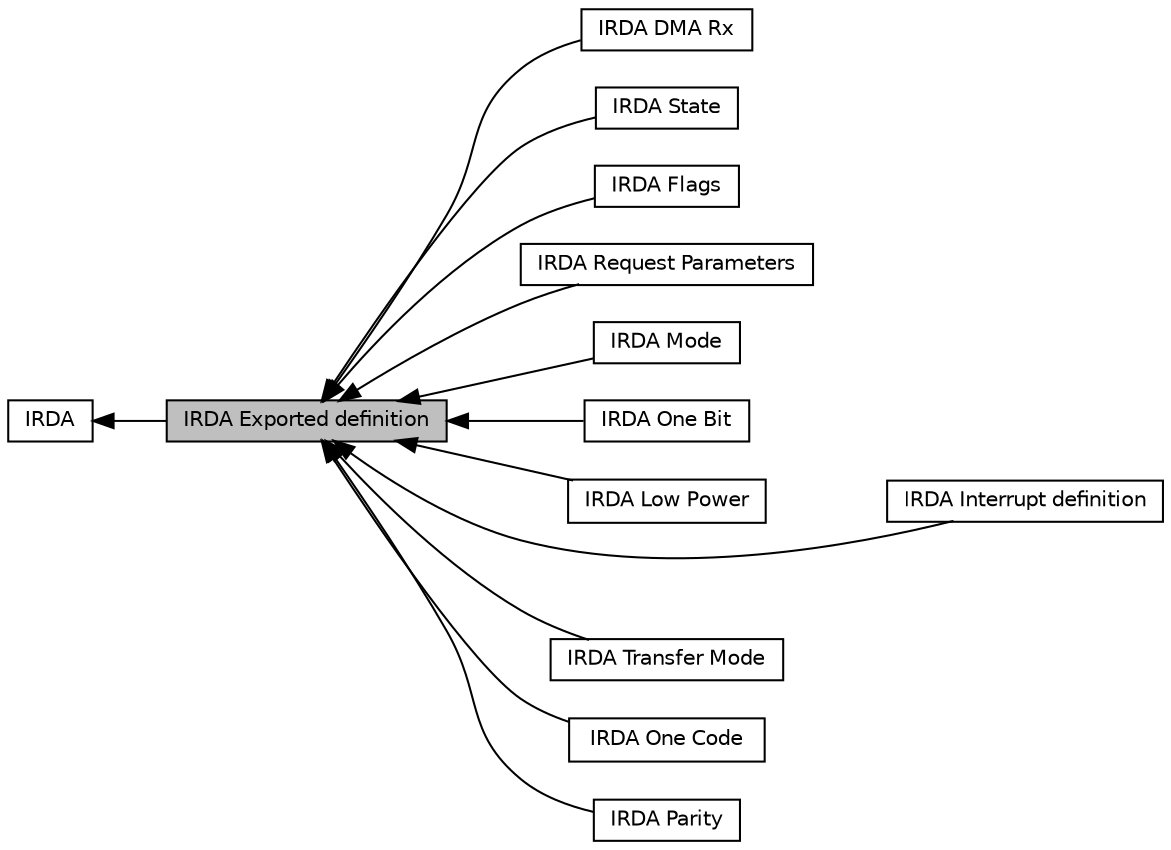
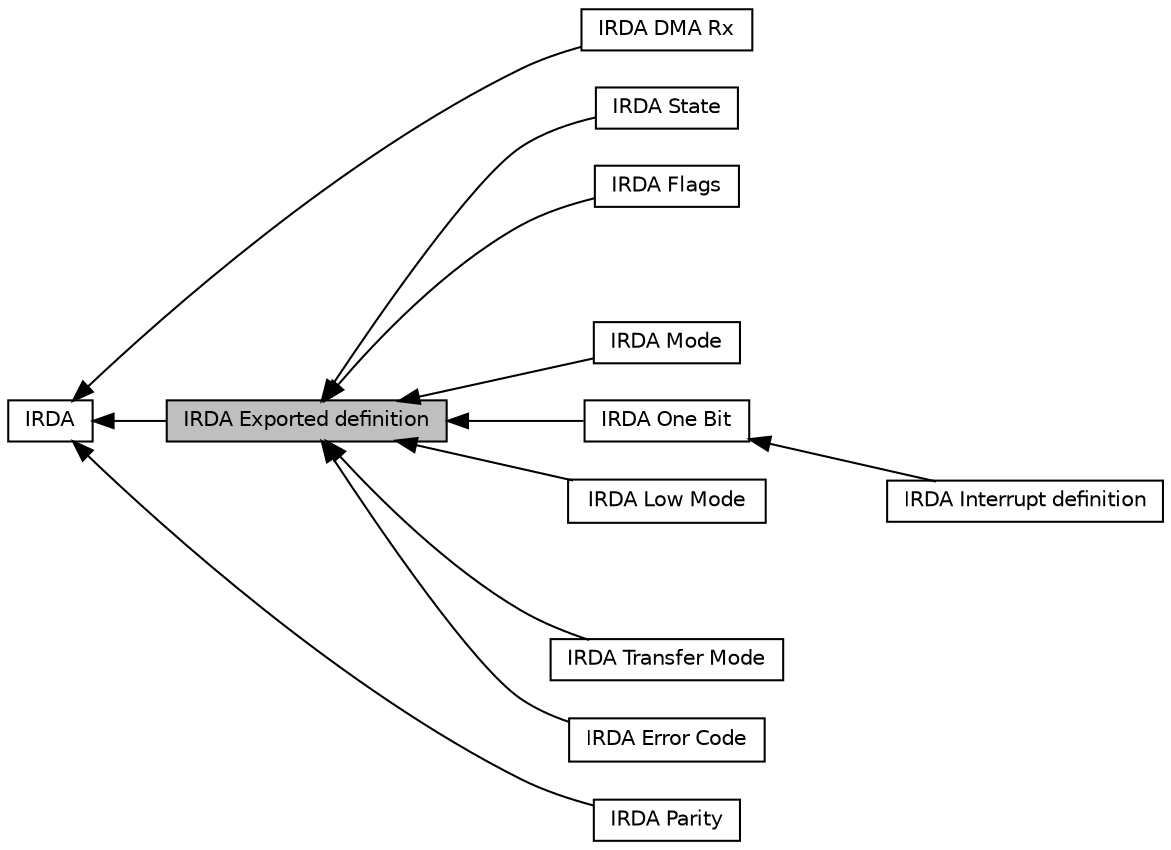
  digraph {
    rankdir=LR
    node [color=black fillcolor=white fontname=Helvetica fontsize=10 shape=record style=filled]
    edge [dir=back fontname=Helvetica fontsize=10 labelfontname=Helvetica labelfontsize=10 shape=plaintext style=solid]
    n1 [height=0.2 label="IRDA State" width=0.4]
    n2 [height=0.2 label="IRDA DMA Rx" width=0.4]
    n3 [height=0.2 label="IRDA Flags" width=0.4]
    n4 [height=0.2 label=IRDA width=0.4]
    n5 [fillcolor=grey75 fontcolor=black height=0.2 label="IRDA Exported definition" width=0.4]
-   n6 [height=0.2 label="IRDA Request Parameters" width=0.4]
    n7 [height=0.2 label="IRDA Mode" width=0.4]
    n8 [height=0.2 label="IRDA One Bit" width=0.4]
-   n9 [height=0.2 label="IRDA Low Power" width=0.4]
+   n9 [height=0.2 label="IRDA Low Mode" width=0.4]
    n10 [height=0.2 label="IRDA Parity" width=0.4]
    n11 [height=0.2 label="IRDA Interrupt definition" width=0.4]
    n12 [height=0.2 label="IRDA Transfer Mode" width=0.4]
-   n13 [height=0.2 label="IRDA One Code" width=0.4]
+   n13 [height=0.2 label="IRDA Error Code" width=0.4]
    n4 -> n5
    n5 -> n1
-   n5 -> n2
+   n4 -> n2
    n5 -> n3
-   n5 -> n6
    n5 -> n7
    n5 -> n8
    n5 -> n9
-   n5 -> n10
-   n5 -> n11
+   n4 -> n10
+   n8 -> n11
    n5 -> n12
    n5 -> n13
  }
